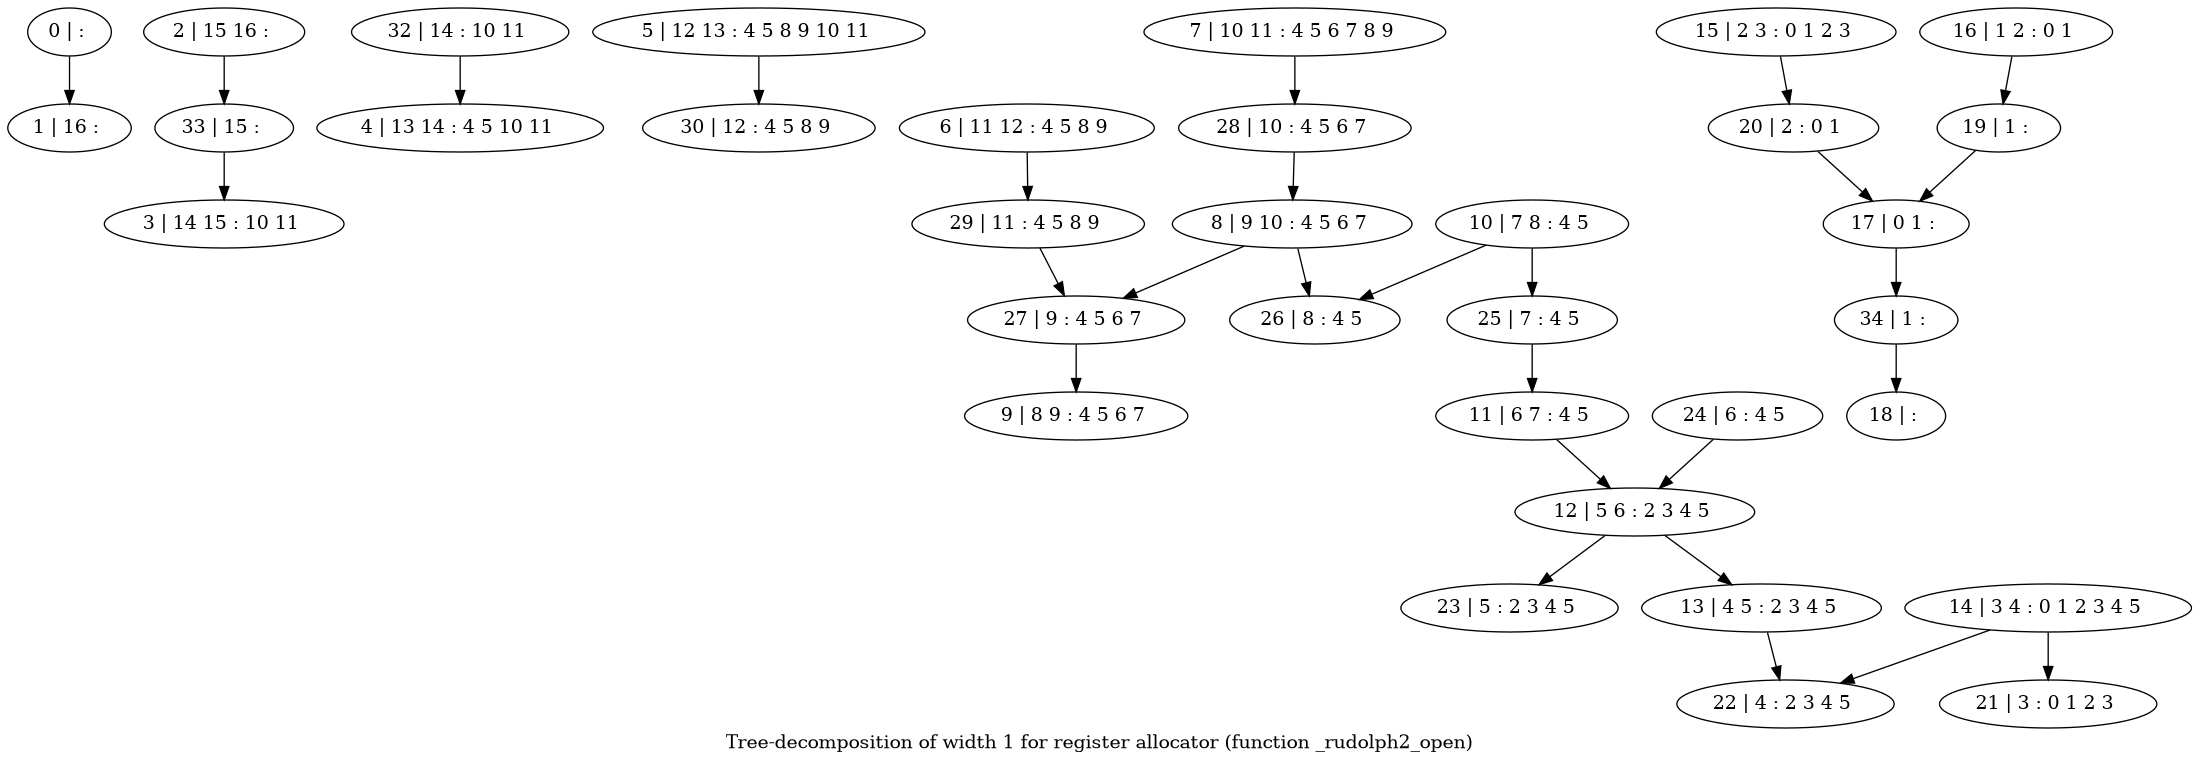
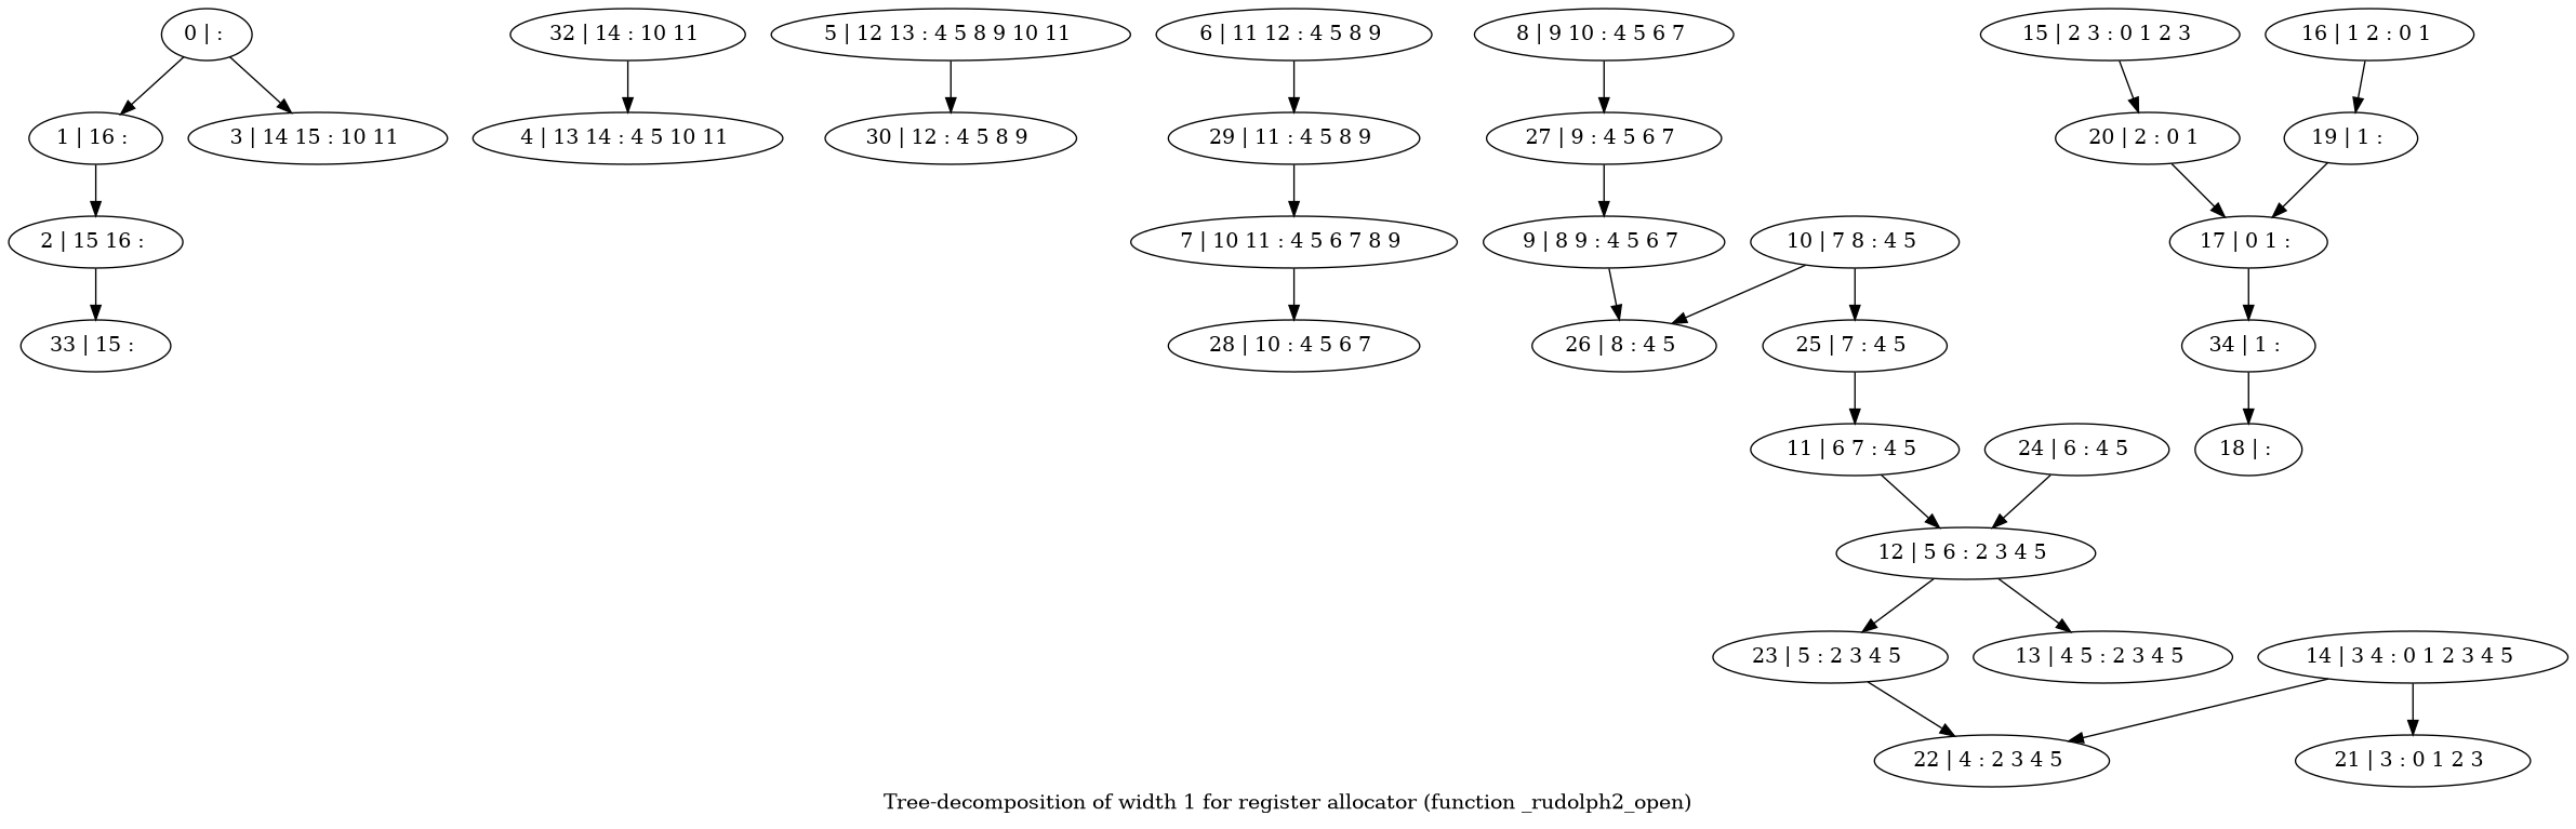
  digraph {
    label="Tree-decomposition of width 1 for register allocator (function _rudolph2_open)"
    n1 [label="0 | : "]
    n2 [label="1 | 16 : "]
    n3 [label="2 | 15 16 : "]
    n4 [label="33 | 15 : "]
    n5 [label="3 | 14 15 : 10 11 "]
    n6 [label="32 | 14 : 10 11 "]
    n7 [label="4 | 13 14 : 4 5 10 11 "]
    n8 [label="5 | 12 13 : 4 5 8 9 10 11 "]
    n9 [label="30 | 12 : 4 5 8 9 "]
    n10 [label="6 | 11 12 : 4 5 8 9 "]
    n11 [label="29 | 11 : 4 5 8 9 "]
    n12 [label="7 | 10 11 : 4 5 6 7 8 9 "]
    n13 [label="28 | 10 : 4 5 6 7 "]
    n14 [label="8 | 9 10 : 4 5 6 7 "]
    n15 [label="27 | 9 : 4 5 6 7 "]
    n16 [label="9 | 8 9 : 4 5 6 7 "]
    n17 [label="26 | 8 : 4 5 "]
    n18 [label="10 | 7 8 : 4 5 "]
    n19 [label="25 | 7 : 4 5 "]
    n20 [label="11 | 6 7 : 4 5 "]
    n21 [label="12 | 5 6 : 2 3 4 5 "]
    n22 [label="24 | 6 : 4 5 "]
    n23 [label="23 | 5 : 2 3 4 5 "]
    n24 [label="13 | 4 5 : 2 3 4 5 "]
    n25 [label="22 | 4 : 2 3 4 5 "]
    n26 [label="14 | 3 4 : 0 1 2 3 4 5 "]
    n27 [label="21 | 3 : 0 1 2 3 "]
    n28 [label="15 | 2 3 : 0 1 2 3 "]
    n29 [label="20 | 2 : 0 1 "]
    n30 [label="17 | 0 1 : "]
    n31 [label="16 | 1 2 : 0 1 "]
    n32 [label="19 | 1 : "]
    n33 [label="34 | 1 : "]
    n34 [label="18 | : "]
    n1 -> n2
+   n2 -> n3
    n3 -> n4
-   n4 -> n5
+   n1 -> n5
    n6 -> n7
    n8 -> n9
    n10 -> n11
-   n11 -> n15
+   n11 -> n12
    n12 -> n13
-   n13 -> n14
    n14 -> n15
    n15 -> n16
-   n14 -> n17
+   n16 -> n17
    n18 -> n17
    n18 -> n19
    n19 -> n20
    n20 -> n21
    n21 -> n23
    n21 -> n24
    n22 -> n21
-   n24 -> n25
+   n23 -> n25
    n26 -> n25
    n26 -> n27
    n28 -> n29
    n29 -> n30
    n30 -> n33
    n31 -> n32
    n32 -> n30
    n33 -> n34
  }
